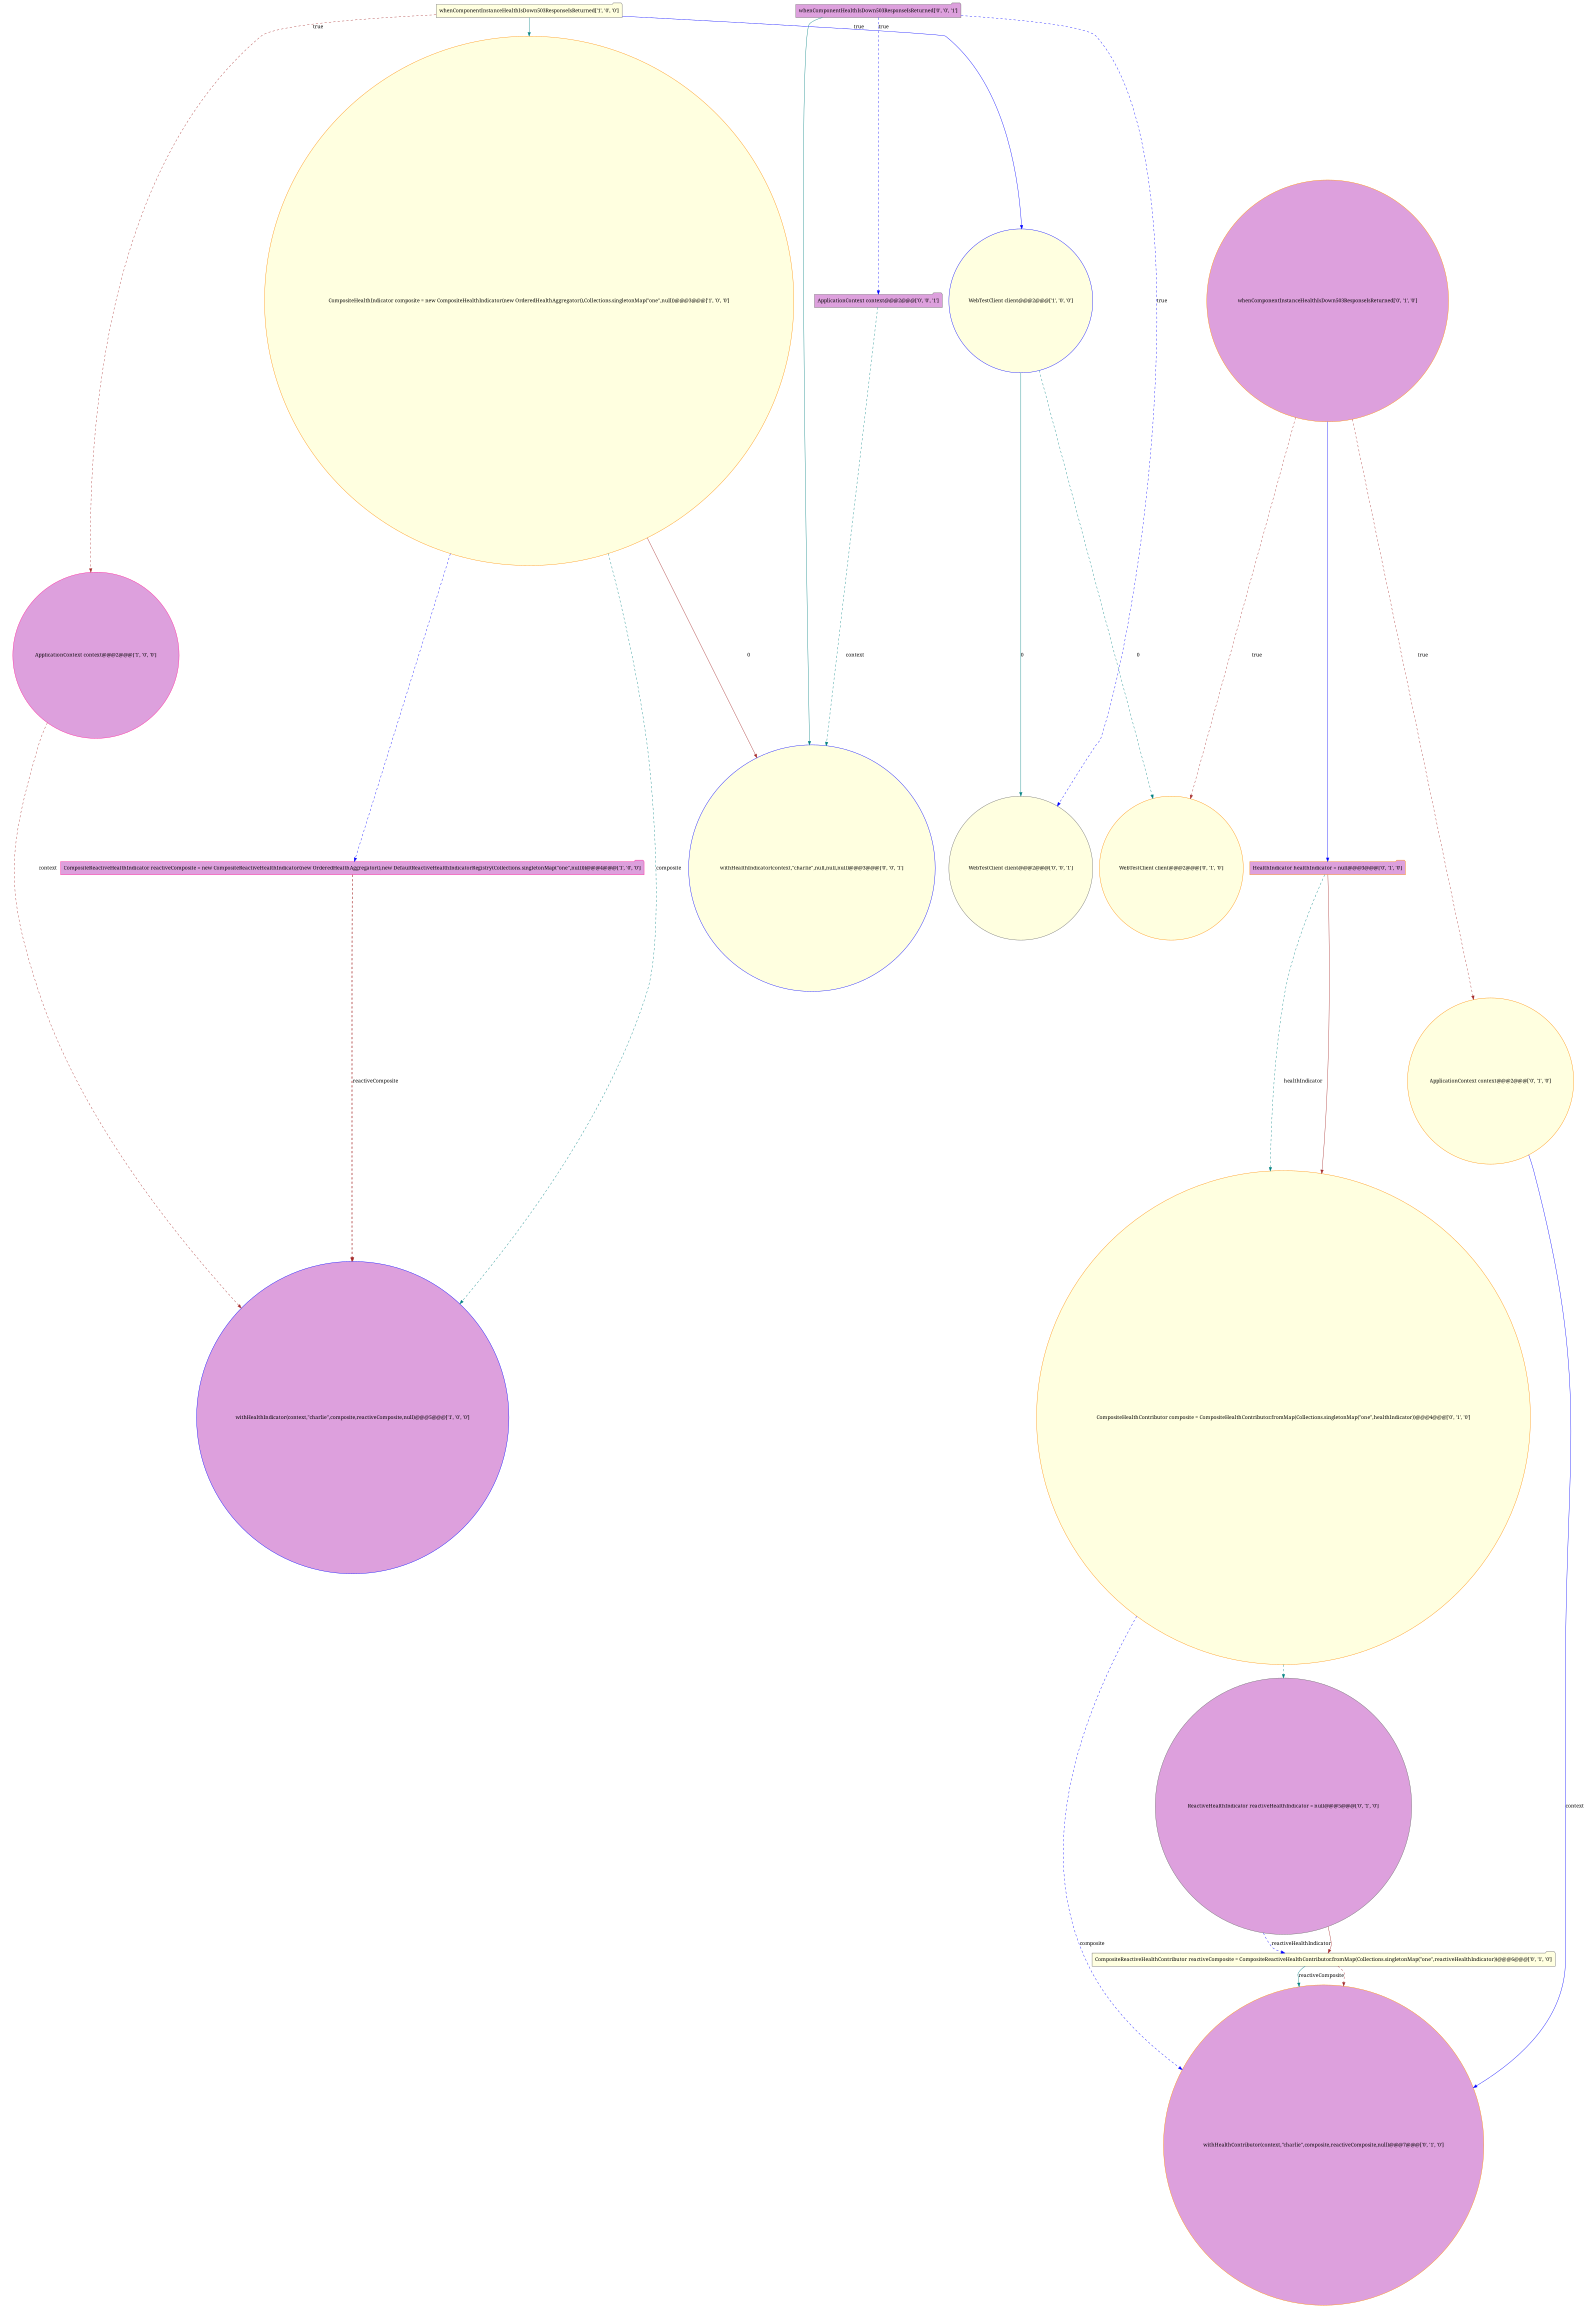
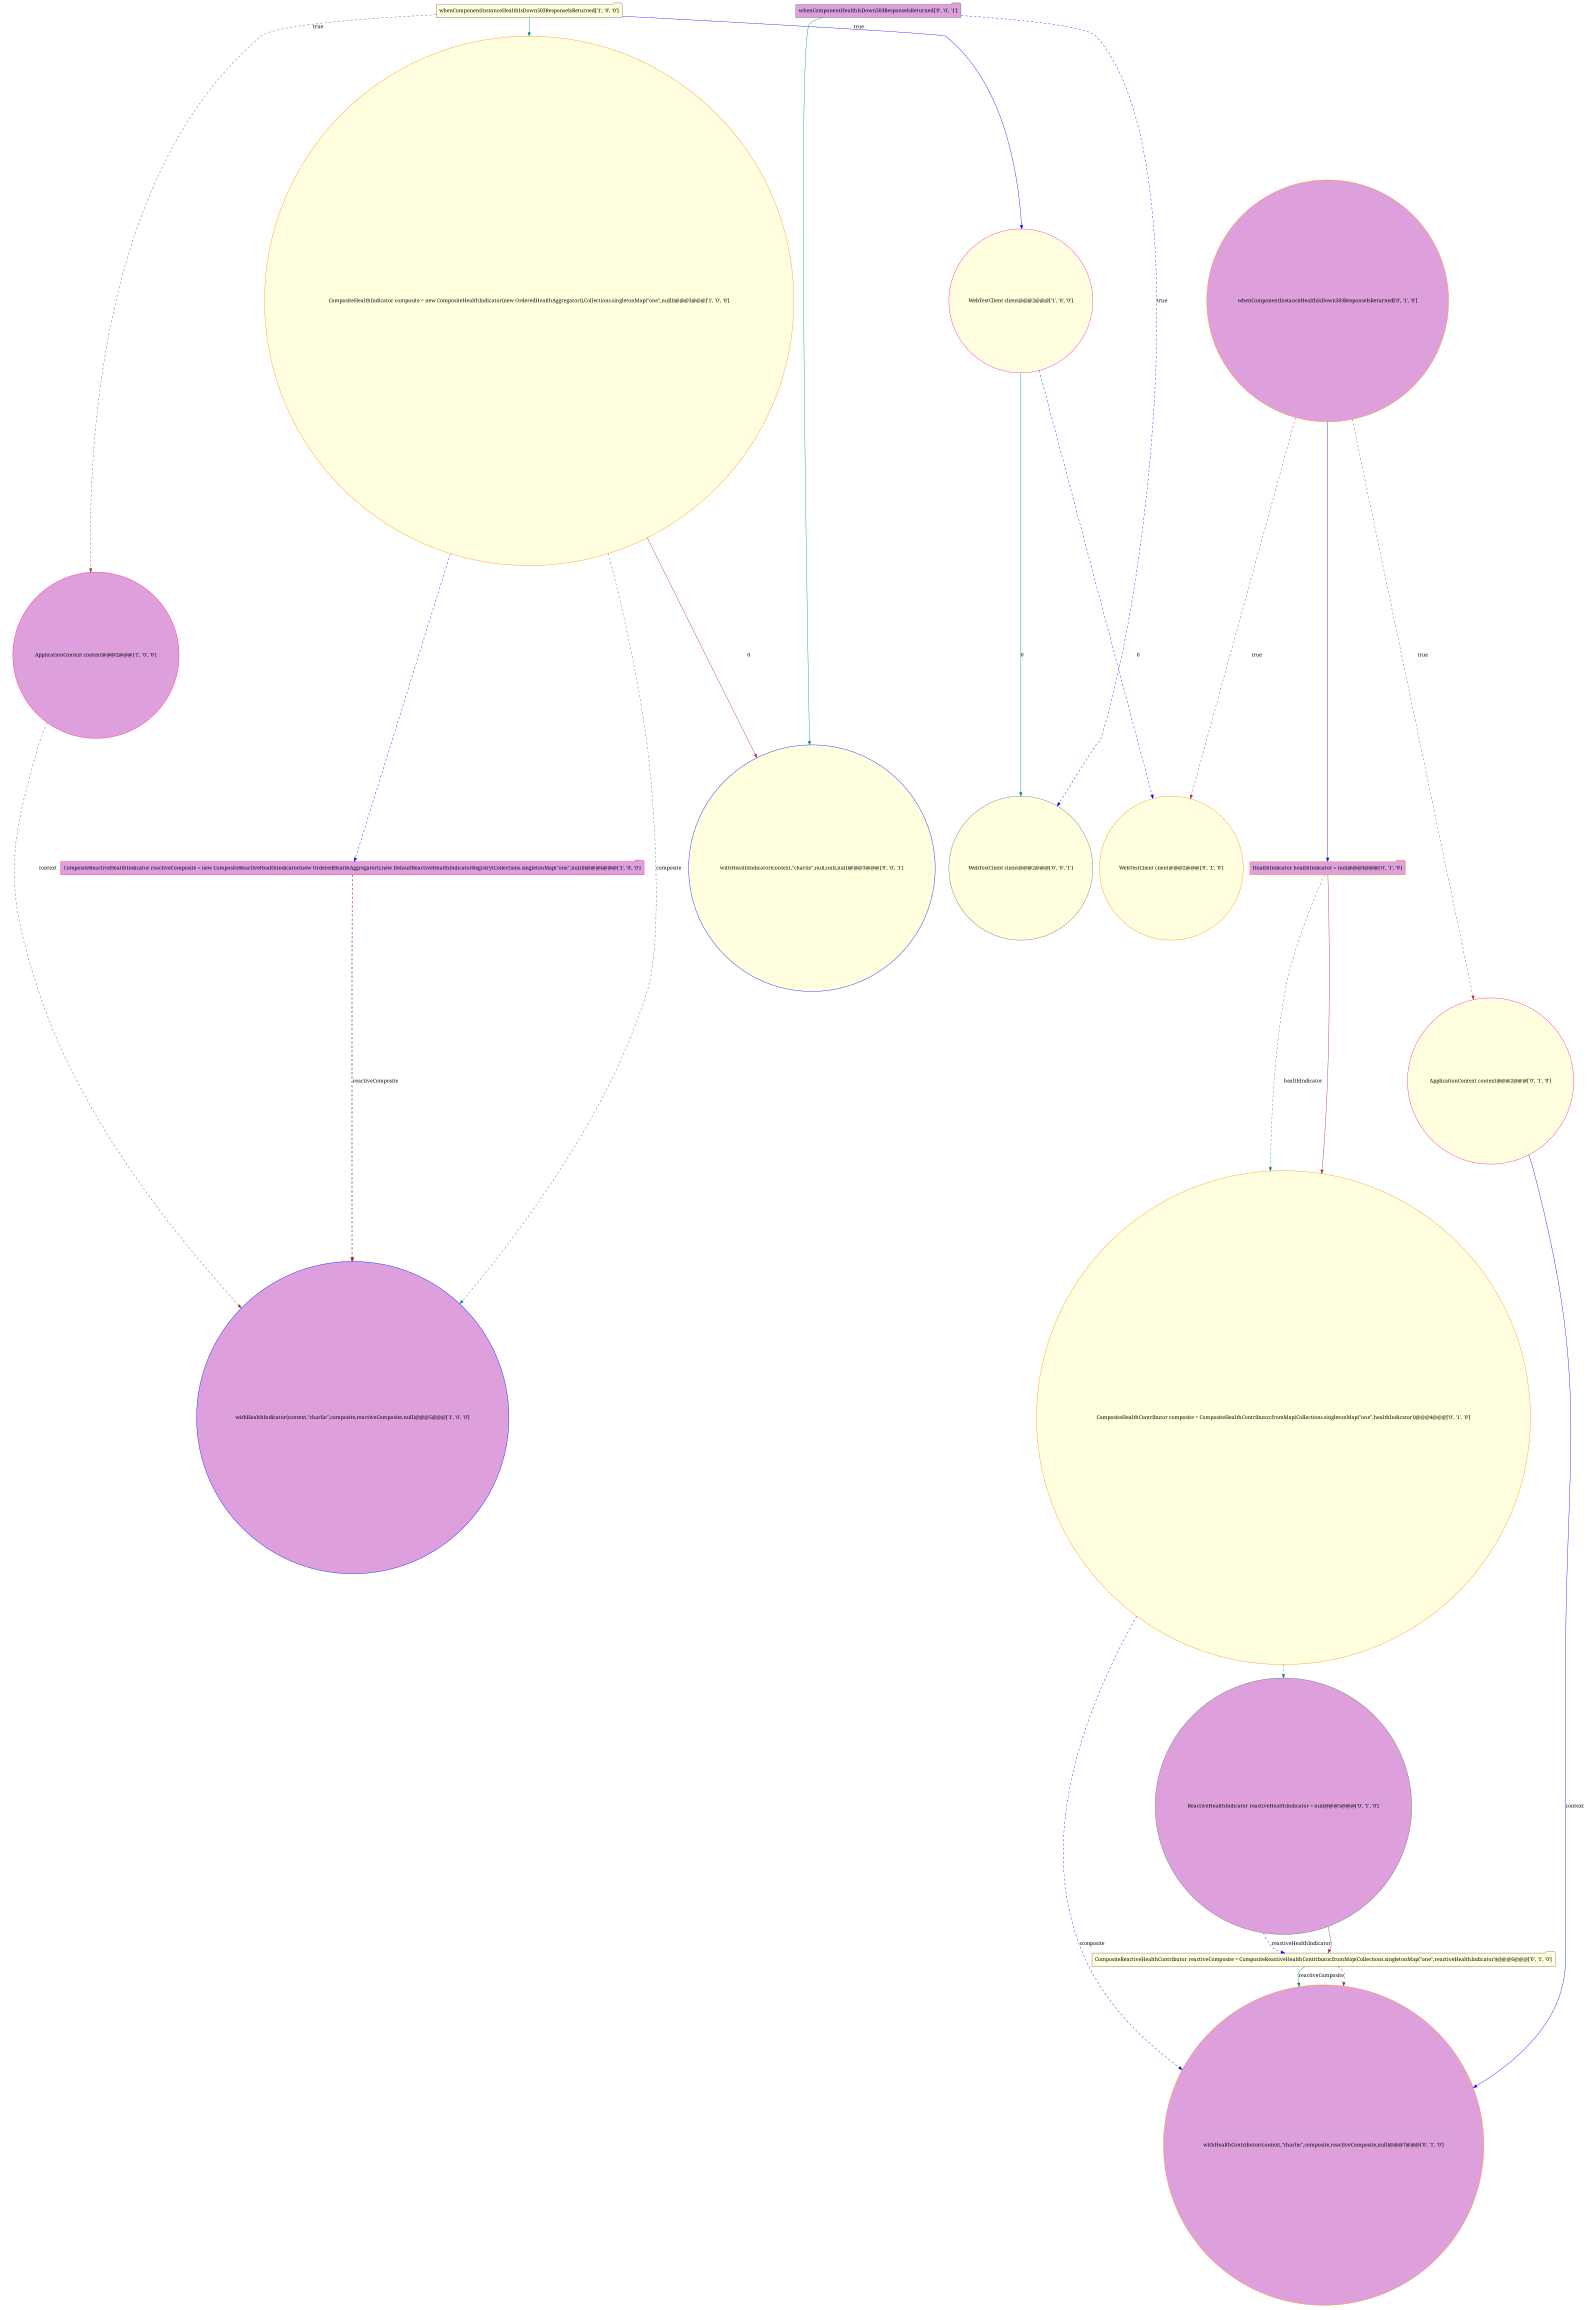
  digraph {
    fontname="Noto Serif"
    node [color=gray40 fillcolor=plum fontname="Noto Serif" shape=circle style=filled]
    edge [color=brown fontname="Noto Serif" style=dashed]
    n1 [color=deeppink label="ApplicationContext context@@@2@@@['1', '0', '0']"]
    n2 [color=blue label="withHealthIndicator(context,\"charlie\",composite,reactiveComposite,null)@@@5@@@['1', '0', '0']"]
    n3 [color=deeppink label="CompositeReactiveHealthIndicator reactiveComposite = new CompositeReactiveHealthIndicator(new OrderedHealthAggregator(),new DefaultReactiveHealthIndicatorRegistry(Collections.singletonMap(\"one\",null)))@@@4@@@['1', '0', '0']" shape=folder]
    n4 [fillcolor=lightyellow label="CompositeReactiveHealthContributor reactiveComposite = CompositeReactiveHealthContributor.fromMap(Collections.singletonMap(\"one\",reactiveHealthIndicator))@@@6@@@['0', '1', '0']" shape=folder]
    n5 [color=darkorange label="withHealthContributor(context,\"charlie\",composite,reactiveComposite,null)@@@7@@@['0', '1', '0']"]
    n6 [color=blue fillcolor=lightyellow label="withHealthIndicator(context,\"charlie\",null,null,null)@@@3@@@['0', '0', '1']"]
    n7 [color=darkorange fillcolor=lightyellow label="WebTestClient client@@@2@@@['0', '1', '0']"]
    n8 [color=darkorange fillcolor=lightyellow label="CompositeHealthIndicator composite = new CompositeHealthIndicator(new OrderedHealthAggregator(),Collections.singletonMap(\"one\",null))@@@3@@@['1', '0', '0']"]
    n9 [label="ReactiveHealthIndicator reactiveHealthIndicator = null@@@5@@@['0', '1', '0']"]
-   n10 [color=blue fillcolor=lightyellow label="WebTestClient client@@@2@@@['1', '0', '0']"]
+   n10 [color=deeppink fillcolor=lightyellow label="WebTestClient client@@@2@@@['1', '0', '0']"]
    n11 [fillcolor=lightyellow label="WebTestClient client@@@2@@@['0', '0', '1']"]
    n12 [color=darkorange label="HealthIndicator healthIndicator = null@@@3@@@['0', '1', '0']" shape=folder]
    n13 [color=darkorange fillcolor=lightyellow label="CompositeHealthContributor composite = CompositeHealthContributor.fromMap(Collections.singletonMap(\"one\",healthIndicator))@@@4@@@['0', '1', '0']"]
    n14 [label="whenComponentHealthIsDown503ResponseIsReturned['0', '0', '1']" shape=folder]
-   n15 [label="ApplicationContext context@@@2@@@['0', '0', '1']" shape=folder]
    n16 [color=darkorange label="whenComponentInstanceHealthIsDown503ResponseIsReturned['0', '1', '0']"]
-   n17 [color=darkorange fillcolor=lightyellow label="ApplicationContext context@@@2@@@['0', '1', '0']"]
+   n17 [color=deeppink fillcolor=lightyellow label="ApplicationContext context@@@2@@@['0', '1', '0']"]
    n18 [fillcolor=lightyellow label="whenComponentInstanceHealthIsDown503ResponseIsReturned['1', '0', '0']" shape=folder]
    n1 -> n2 [label=context]
    n3 -> n2
    n3 -> n2 [label=reactiveComposite]
    n4 -> n5 [color=teal label=reactiveComposite style=solid]
    n4 -> n5
    n8 -> n2 [color=teal label=composite]
    n8 -> n3 [color=blue]
    n8 -> n6 [label=0 style=solid]
    n9 -> n4 [color=blue label=reactiveHealthIndicator]
    n9 -> n4 [style=solid]
-   n10 -> n7 [color=teal label=0]
+   n10 -> n7 [color=blue label=0]
    n10 -> n11 [color=teal label=0 style=solid]
    n12 -> n13 [color=teal label=healthIndicator]
    n12 -> n13 [style=solid]
    n13 -> n5 [color=blue label=composite]
    n13 -> n9 [color=teal]
    n14 -> n6 [color=teal style=solid]
    n14 -> n11 [color=blue label=true]
-   n14 -> n15 [color=blue label=true]
-   n15 -> n6 [color=teal label=context]
    n16 -> n7 [label=true]
    n16 -> n12 [color=blue style=solid]
    n16 -> n17 [label=true]
    n17 -> n5 [color=blue label=context style=solid]
    n18 -> n1 [label=true]
    n18 -> n8 [color=teal style=solid]
    n18 -> n10 [color=blue label=true style=solid]
  }
